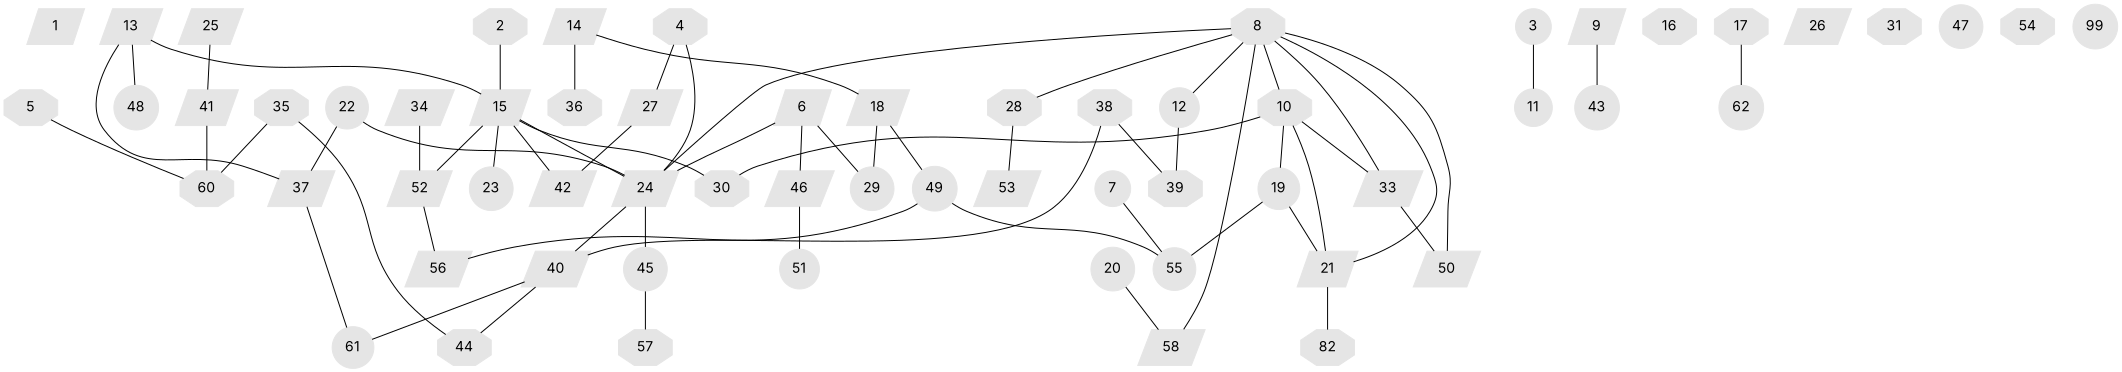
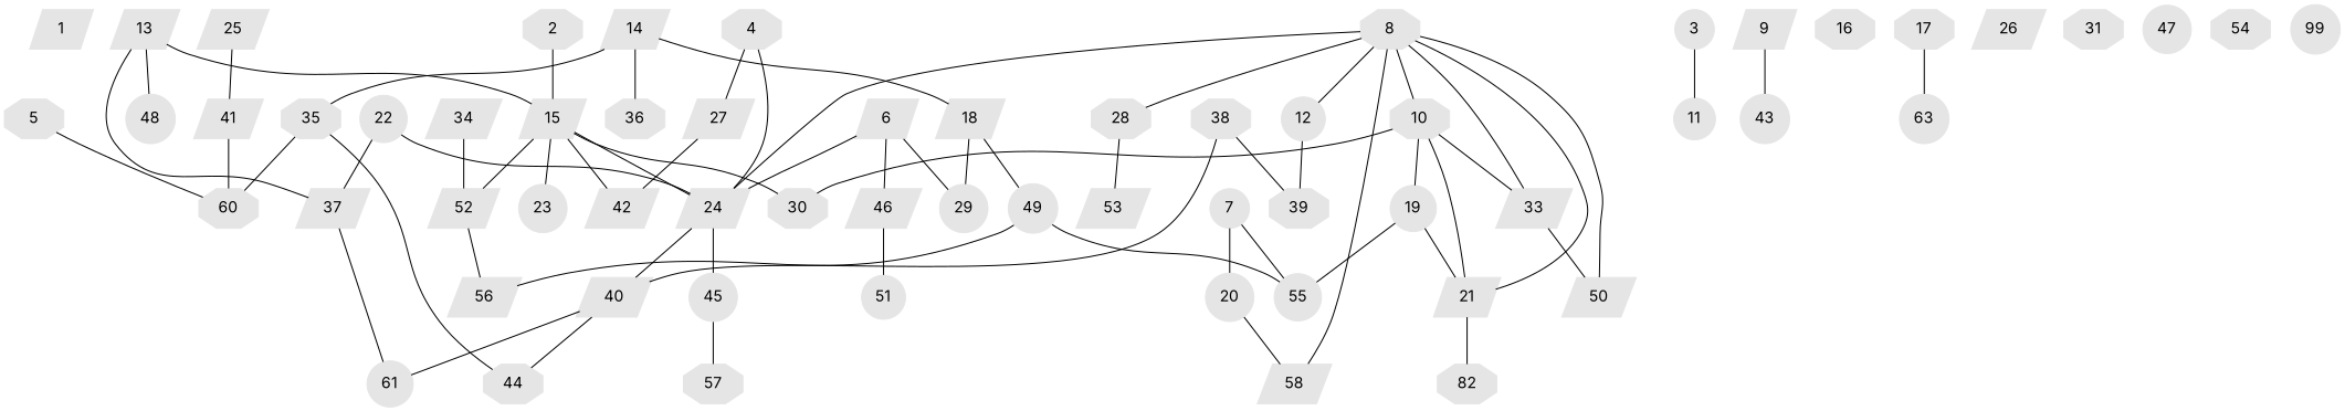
  graph {
    fontname=Inter
    node [color=gray90 fontname=Inter shape=parallelogram style=filled]
    edge [fontname=Inter]
    1
    2 [shape=octagon]
    15
    24
    30 [shape=octagon]
    23 [shape=circle]
    42
    52
    3 [shape=circle]
    11 [shape=circle]
    4 [shape=octagon]
    27
    40
    45 [shape=circle]
    5 [shape=octagon]
    60 [shape=octagon]
    6
    29 [shape=circle]
    46
    51 [shape=circle]
    7 [shape=circle]
    20 [shape=circle]
    55 [shape=circle]
    58
    8 [shape=octagon]
    10 [shape=octagon]
    12 [shape=circle]
    21
    28 [shape=octagon]
    33
    50
    19 [shape=circle]
    39 [shape=octagon]
    n34 [label=82 shape=octagon]
    53
    43 [shape=circle]
    9
    13
    37
    48 [shape=circle]
    61 [shape=circle]
    14
    18
    35 [shape=octagon]
    36 [shape=octagon]
    49 [shape=circle]
    44 [shape=octagon]
    56
    16 [shape=octagon]
    17 [shape=octagon]
-   62 [shape=circle]
+   62 [shape=circle label=63]
    22 [shape=circle]
    57 [shape=octagon]
    25
    41
    26
    31 [shape=octagon]
    34
    38 [shape=octagon]
    47 [shape=circle]
    54 [shape=octagon]
    n62 [label=99 shape=circle]
    2 -- 15
    15 -- 24
    15 -- 30
    15 -- 23
    15 -- 42
    15 -- 52
    24 -- 40
    24 -- 45
    52 -- 56
    3 -- 11
    4 -- 24
    4 -- 27
    27 -- 42
    40 -- 61
    40 -- 44
    45 -- 57
    5 -- 60
    6 -- 24
    6 -- 29
    6 -- 46
    46 -- 51
+   7 -- 20
    7 -- 55
    20 -- 58
    8 -- 24
    8 -- 58
    8 -- 10
    8 -- 12
    8 -- 21
    8 -- 28
    8 -- 33
    8 -- 50
    10 -- 30
    10 -- 21
    10 -- 33
    10 -- 19
    12 -- 39
    21 -- n34
    28 -- 53
    33 -- 50
    19 -- 55
    19 -- 21
    9 -- 43
    13 -- 15
    13 -- 37
    13 -- 48
    37 -- 61
    14 -- 18
+   14 -- 35
    14 -- 36
    18 -- 29
    18 -- 49
    35 -- 60
    35 -- 44
    49 -- 55
    49 -- 56
    17 -- 62
    22 -- 24
    22 -- 37
    25 -- 41
    41 -- 60
    34 -- 52
    38 -- 40
    38 -- 39
  }
